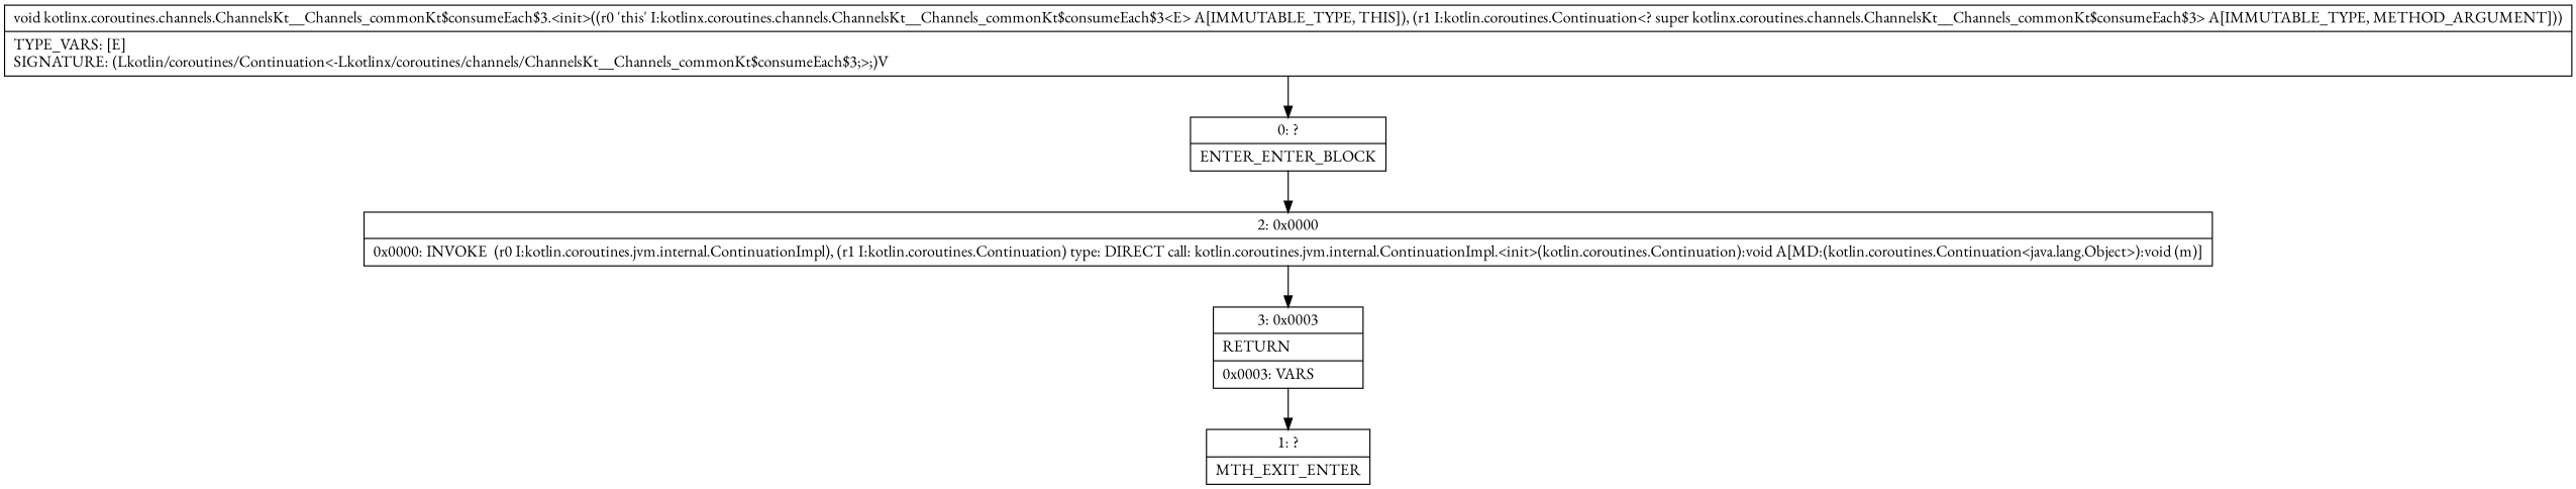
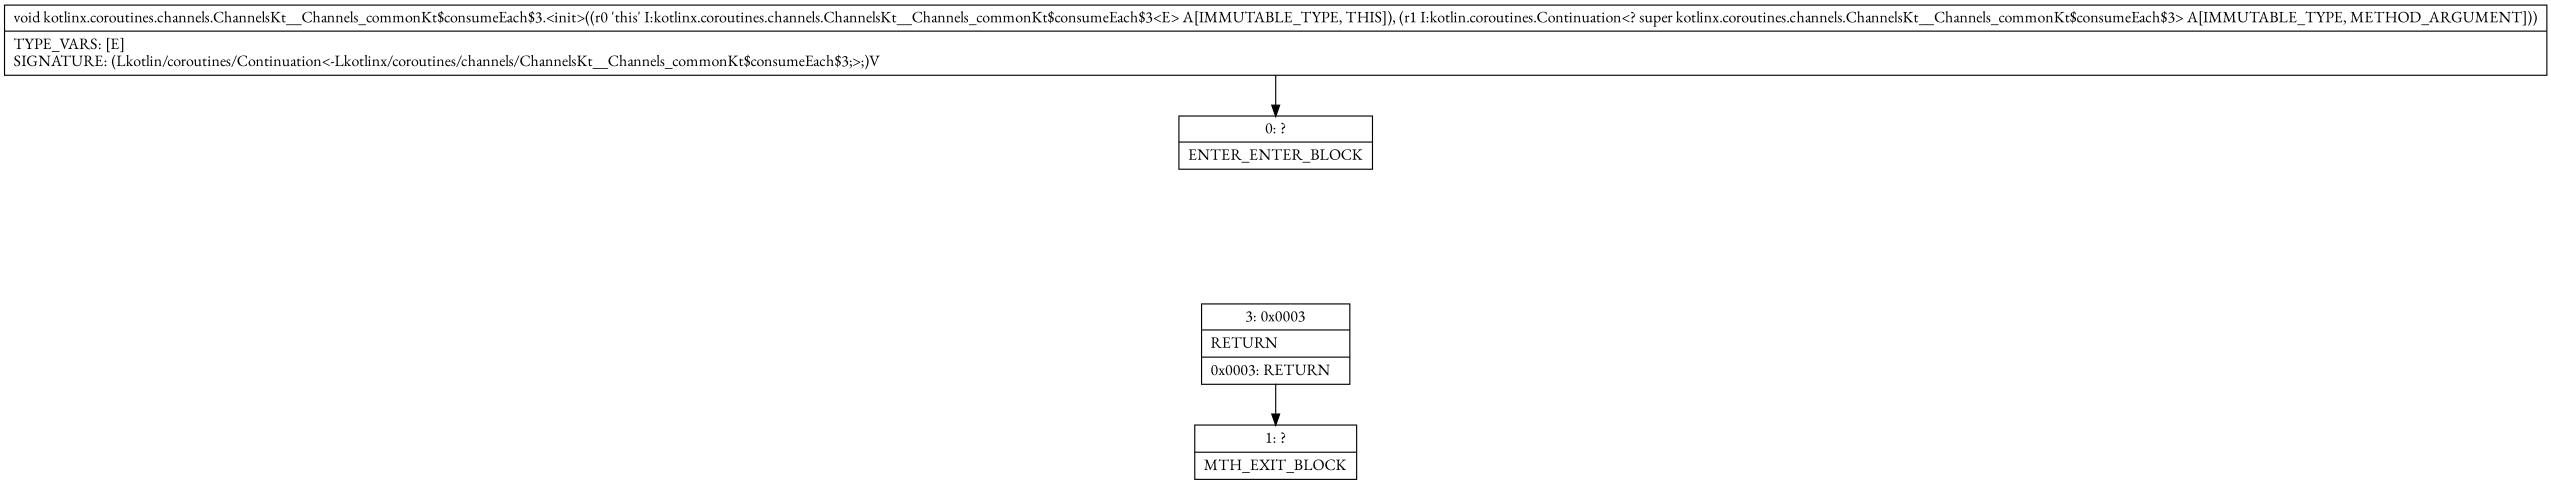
  digraph {
    fontname="EB Garamond"
    node [fontname="EB Garamond" shape=record]
    edge [fontname="EB Garamond"]
    n1 [label="{0\:\ ?|ENTER_ENTER_BLOCK\l}"]
-   n2 [label="{2\:\ 0x0000|0x0000: INVOKE  (r0 I:kotlin.coroutines.jvm.internal.ContinuationImpl), (r1 I:kotlin.coroutines.Continuation) type: DIRECT call: kotlin.coroutines.jvm.internal.ContinuationImpl.\<init\>(kotlin.coroutines.Continuation):void A[MD:(kotlin.coroutines.Continuation\<java.lang.Object\>):void (m)]\l}"]
-   n3 [label="{3\:\ 0x0003|RETURN\l|0x0003: VARS   \l}"]
-   n4 [label="{1\:\ ?|MTH_EXIT_ENTER\l}"]
+   n3 [label="{3\:\ 0x0003|RETURN\l|0x0003: RETURN   \l}"]
+   n4 [label="{1\:\ ?|MTH_EXIT_BLOCK\l}"]
    n5 [label="{void kotlinx.coroutines.channels.ChannelsKt__Channels_commonKt$consumeEach$3.\<init\>((r0 'this' I:kotlinx.coroutines.channels.ChannelsKt__Channels_commonKt$consumeEach$3\<E\> A[IMMUTABLE_TYPE, THIS]), (r1 I:kotlin.coroutines.Continuation\<? super kotlinx.coroutines.channels.ChannelsKt__Channels_commonKt$consumeEach$3\> A[IMMUTABLE_TYPE, METHOD_ARGUMENT]))  | TYPE_VARS: [E]\lSIGNATURE: (Lkotlin\/coroutines\/Continuation\<\-Lkotlinx\/coroutines\/channels\/ChannelsKt__Channels_commonKt$consumeEach$3;\>;)V\l}"]
-   n1 -> n2
-   n2 -> n3
    n3 -> n4
    n5 -> n1
  }
